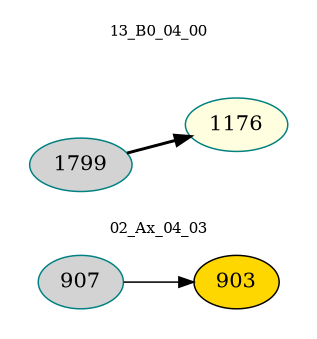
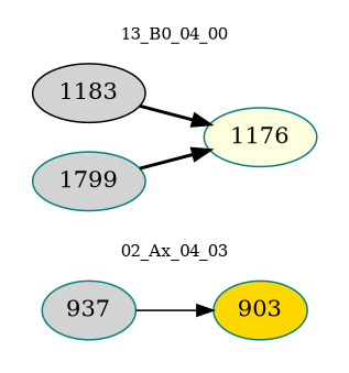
  digraph {
    rankdir=LR
    node [color=teal fillcolor=lightgrey style=filled]
    edge [color=black style=bold]
-   n1 [label=907]
-   n2 [color=black fillcolor=gold label=903]
+   n1 [label=937]
+   n2 [fillcolor=gold label=903]
+   n3 [color=black label=1183]
    n4 [fillcolor=lightyellow label=1176]
    n5 [label=1799]
    subgraph cluster_1 {
      color=white
      fontsize=10
      label="02_Ax_04_03"
      n1
      n2
    }
    subgraph cluster_2 {
      color=white
      fontsize=10
      label="13_B0_04_00"
+     n3
      n4
      n5
    }
    n1 -> n2 [style=solid]
+   n3 -> n4
    n5 -> n4
  }
